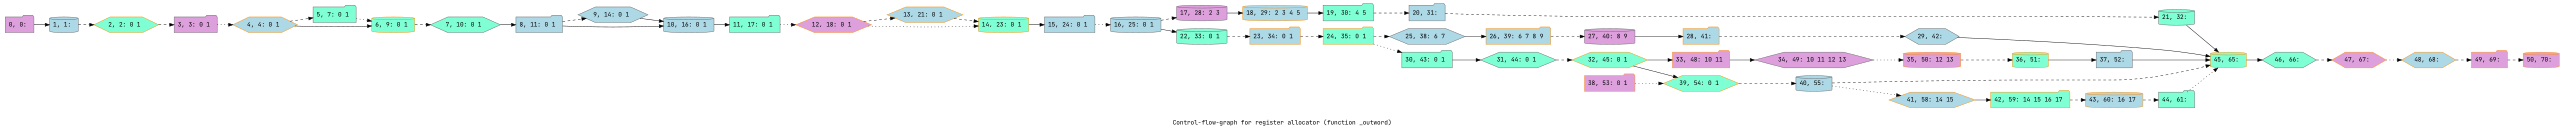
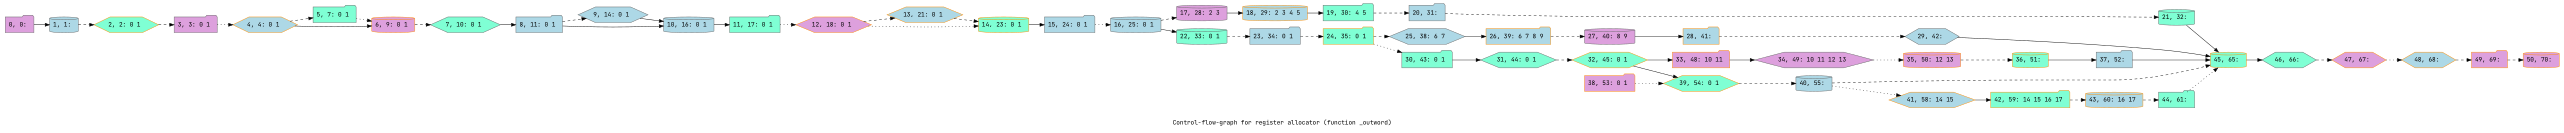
  digraph {
    fontname="JetBrains Mono"
    label="Control-flow-graph for register allocator (function _outword)"
    rankdir=LR
    node [color=gray40 fillcolor=lightblue fontname="JetBrains Mono" shape=folder style=filled]
    edge [fontname="JetBrains Mono" style=dashed]
    n1 [fillcolor=plum label="0, 0: "]
    n2 [label="1, 1: " shape=cylinder]
    n3 [color=darkorange fillcolor=aquamarine label="2, 2: 0 1 " shape=hexagon]
    n4 [fillcolor=plum label="3, 3: 0 1 "]
    n5 [color=darkorange label="4, 4: 0 1 " shape=hexagon]
    n6 [fillcolor=aquamarine label="5, 7: 0 1 "]
-   n7 [color=darkorange fillcolor=aquamarine label="6, 9: 0 1 " shape=cylinder]
+   n7 [color=darkorange fillcolor=plum label="6, 9: 0 1 " shape=cylinder]
    n8 [fillcolor=aquamarine label="7, 10: 0 1 " shape=hexagon]
    n9 [label="8, 11: 0 1 "]
    n10 [label="9, 14: 0 1 " shape=hexagon]
    n11 [label="10, 16: 0 1 " shape=cylinder]
    n12 [fillcolor=aquamarine label="11, 17: 0 1 "]
    n13 [color=darkorange fillcolor=plum label="12, 18: 0 1 " shape=hexagon]
    n14 [color=darkorange label="13, 21: 0 1 " shape=hexagon]
    n15 [color=darkorange fillcolor=aquamarine label="14, 23: 0 1 " shape=cylinder]
    n16 [label="15, 24: 0 1 "]
    n17 [label="16, 25: 0 1 " shape=cylinder]
    n18 [fillcolor=plum label="17, 28: 2 3 " shape=cylinder]
    n19 [fillcolor=aquamarine label="22, 33: 0 1 " shape=cylinder]
    n20 [color=darkorange label="18, 29: 2 3 4 5 " shape=cylinder]
-   n21 [color=darkorange label="23, 34: 0 1 "]
+   n21 [label="23, 34: 0 1 "]
    n22 [fillcolor=aquamarine label="19, 30: 4 5 "]
    n23 [label="20, 31: "]
    n24 [fillcolor=aquamarine label="21, 32: " shape=cylinder]
    n25 [color=darkorange fillcolor=aquamarine label="45, 65: " shape=cylinder]
    n26 [fillcolor=aquamarine label="46, 66: " shape=hexagon]
    n27 [color=darkorange fillcolor=aquamarine label="24, 35: 0 1 "]
    n28 [label="25, 38: 6 7 " shape=hexagon]
    n29 [fillcolor=aquamarine label="30, 43: 0 1 "]
    n30 [color=darkorange label="26, 39: 6 7 8 9 "]
    n31 [fillcolor=aquamarine label="31, 44: 0 1 " shape=hexagon]
    n32 [fillcolor=plum label="27, 40: 8 9 " shape=cylinder]
    n33 [color=darkorange label="28, 41: "]
    n34 [label="29, 42: " shape=hexagon]
    n35 [color=darkorange fillcolor=aquamarine label="32, 45: 0 1 " shape=hexagon]
    n36 [color=darkorange fillcolor=plum label="33, 48: 10 11 "]
    n37 [color=darkorange fillcolor=aquamarine label="39, 54: 0 1 " shape=hexagon]
    n38 [fillcolor=plum label="34, 49: 10 11 12 13 " shape=hexagon]
    n39 [color=darkorange fillcolor=plum label="38, 53: 0 1 "]
    n40 [color=darkorange fillcolor=plum label="35, 50: 12 13 " shape=cylinder]
    n41 [color=darkorange fillcolor=aquamarine label="36, 51: " shape=cylinder]
    n42 [label="37, 52: "]
    n43 [label="40, 55: " shape=cylinder]
    n44 [color=darkorange label="41, 58: 14 15 " shape=hexagon]
    n45 [color=darkorange fillcolor=aquamarine label="42, 59: 14 15 16 17 "]
    n46 [color=darkorange label="43, 60: 16 17 " shape=cylinder]
    n47 [fillcolor=aquamarine label="44, 61: "]
    n48 [color=darkorange fillcolor=plum label="47, 67: " shape=hexagon]
    n49 [color=darkorange label="48, 68: " shape=hexagon]
    n50 [color=darkorange fillcolor=plum label="49, 69: "]
    n51 [color=darkorange fillcolor=plum label="50, 70: " shape=cylinder]
    n1 -> n2 [style=solid]
    n2 -> n3
    n3 -> n4
    n4 -> n5 [style=dotted]
    n5 -> n6
    n5 -> n7 [style=solid]
    n6 -> n7 [style=dotted]
    n7 -> n8
    n8 -> n9 [style=solid]
    n9 -> n10
    n9 -> n11 [style=solid]
    n10 -> n11 [style=solid]
    n11 -> n12 [style=solid]
    n12 -> n13 [style=dotted]
    n13 -> n14
    n13 -> n15 [style=dotted]
    n14 -> n15
    n15 -> n16 [style=solid]
    n16 -> n17 [style=dotted]
    n17 -> n18
    n17 -> n19 [style=solid]
    n18 -> n20 [style=solid]
    n19 -> n21
    n20 -> n22 [style=solid]
    n21 -> n27
    n22 -> n23
    n23 -> n24
    n24 -> n25 [style=solid]
    n25 -> n26 [style=solid]
    n26 -> n48
    n27 -> n28
    n27 -> n29 [style=dotted]
    n28 -> n30 [style=solid]
    n29 -> n31 [style=solid]
    n30 -> n32
    n31 -> n35
    n32 -> n33 [style=solid]
    n33 -> n34
    n34 -> n25 [style=solid]
    n35 -> n36 [style=solid]
    n35 -> n37 [style=solid]
    n36 -> n38 [style=solid]
    n37 -> n43
    n38 -> n40 [style=dotted]
    n39 -> n37 [style=dotted]
    n40 -> n41
    n41 -> n42 [style=solid]
    n42 -> n25 [style=solid]
    n43 -> n25
    n43 -> n44 [style=dotted]
    n44 -> n45 [style=solid]
    n45 -> n46
    n46 -> n47
    n47 -> n25 [style=dotted]
    n48 -> n49 [style=dotted]
    n49 -> n50
    n50 -> n51
  }
